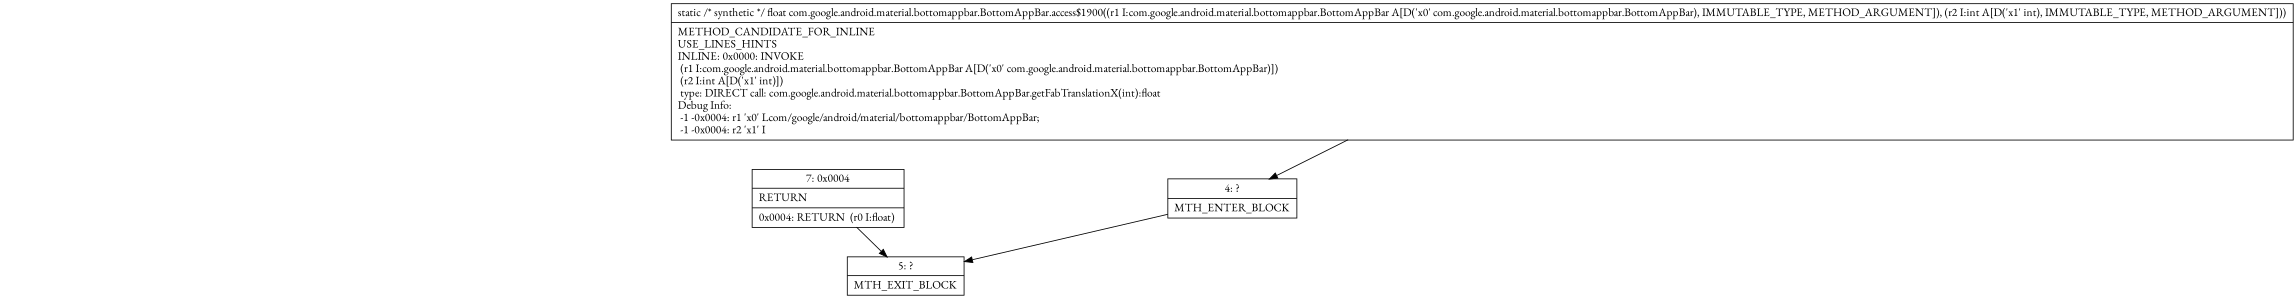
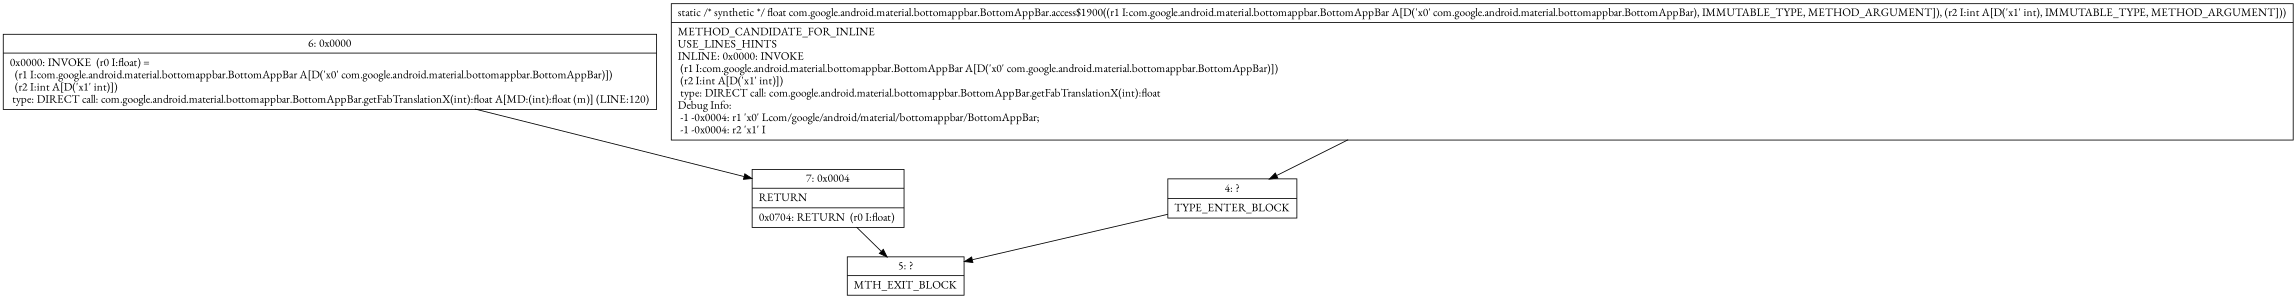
  digraph {
    fontname="EB Garamond"
    node [fontname="EB Garamond" shape=record]
    edge [fontname="EB Garamond"]
-   n1 [label="{4\:\ ?|MTH_ENTER_BLOCK\l}"]
+   n1 [label="{4\:\ ?|TYPE_ENTER_BLOCK\l}"]
    n2 [label="{5\:\ ?|MTH_EXIT_BLOCK\l}"]
-   n4 [label="{7\:\ 0x0004|RETURN\l|0x0004: RETURN  (r0 I:float) \l}"]
+   n3 [label="{6\:\ 0x0000|0x0000: INVOKE  (r0 I:float) = \l  (r1 I:com.google.android.material.bottomappbar.BottomAppBar A[D('x0' com.google.android.material.bottomappbar.BottomAppBar)])\l  (r2 I:int A[D('x1' int)])\l type: DIRECT call: com.google.android.material.bottomappbar.BottomAppBar.getFabTranslationX(int):float A[MD:(int):float (m)] (LINE:120)\l}"]
+   n4 [label="{7\:\ 0x0004|RETURN\l|0x0704: RETURN  (r0 I:float) \l}"]
    n5 [label="{static \/* synthetic *\/ float com.google.android.material.bottomappbar.BottomAppBar.access$1900((r1 I:com.google.android.material.bottomappbar.BottomAppBar A[D('x0' com.google.android.material.bottomappbar.BottomAppBar), IMMUTABLE_TYPE, METHOD_ARGUMENT]), (r2 I:int A[D('x1' int), IMMUTABLE_TYPE, METHOD_ARGUMENT]))  | METHOD_CANDIDATE_FOR_INLINE\lUSE_LINES_HINTS\lINLINE: 0x0000: INVOKE  \l  (r1 I:com.google.android.material.bottomappbar.BottomAppBar A[D('x0' com.google.android.material.bottomappbar.BottomAppBar)])\l  (r2 I:int A[D('x1' int)])\l type: DIRECT call: com.google.android.material.bottomappbar.BottomAppBar.getFabTranslationX(int):float\lDebug Info:\l  \-1 \-0x0004: r1 'x0' Lcom\/google\/android\/material\/bottomappbar\/BottomAppBar;\l  \-1 \-0x0004: r2 'x1' I\l}"]
    n1 -> n2
+   n3 -> n4
    n4 -> n2
    n5 -> n1
  }
